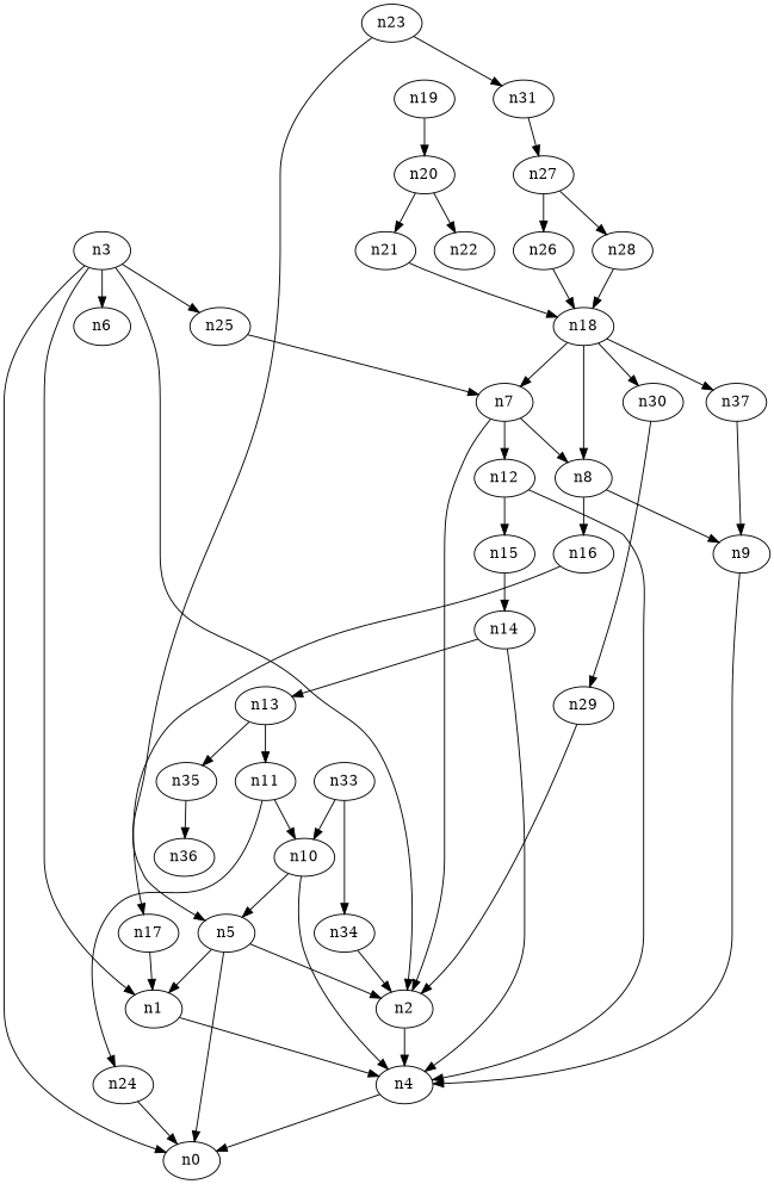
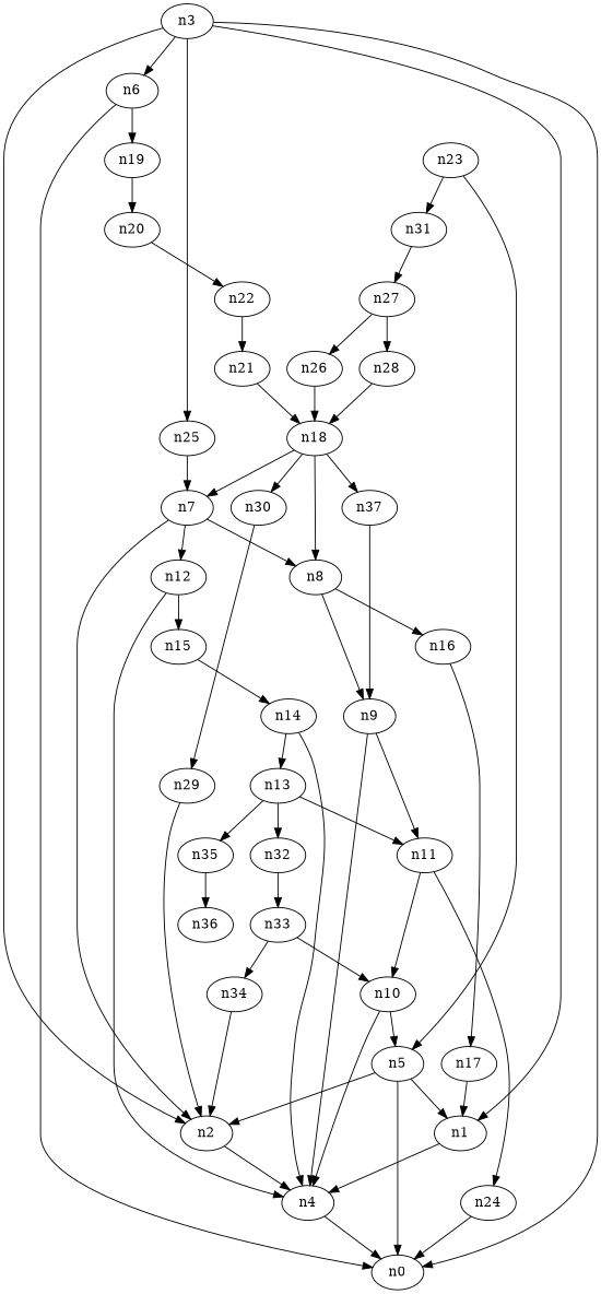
  digraph {
    n1
    n4
    n0
    n2
    n3
    n6
    n25
    n19
    n7
    n20
    n8
    n12
    n5
    n21
    n22
    n9
    n16
    n15
    n11
    n17
    n14
    n10
    n24
    n13
+   n32
    n35
    n33
    n36
    n34
    n18
    n30
    n37
    n29
    n23
    n31
    n27
    n26
    n28
    n1 -> n4
    n4 -> n0
    n2 -> n4
    n3 -> n1
    n3 -> n0
    n3 -> n2
    n3 -> n6
    n3 -> n25
+   n6 -> n0
+   n6 -> n19
    n25 -> n7
    n19 -> n20
    n7 -> n2
    n7 -> n8
    n7 -> n12
-   n20 -> n21
+   n22 -> n21
    n20 -> n22
    n8 -> n9
    n8 -> n16
    n12 -> n4
    n12 -> n15
    n5 -> n1
    n5 -> n0
    n5 -> n2
    n21 -> n18
    n9 -> n4
+   n9 -> n11
    n16 -> n17
    n15 -> n14
    n11 -> n10
    n11 -> n24
    n17 -> n1
    n14 -> n4
    n14 -> n13
    n10 -> n4
    n10 -> n5
    n24 -> n0
    n13 -> n11
+   n13 -> n32
    n13 -> n35
+   n32 -> n33
    n35 -> n36
    n33 -> n10
    n33 -> n34
    n34 -> n2
    n18 -> n7
    n18 -> n8
    n18 -> n30
    n18 -> n37
    n30 -> n29
    n37 -> n9
    n29 -> n2
    n23 -> n5
    n23 -> n31
    n31 -> n27
    n27 -> n26
    n27 -> n28
    n26 -> n18
    n28 -> n18
  }
